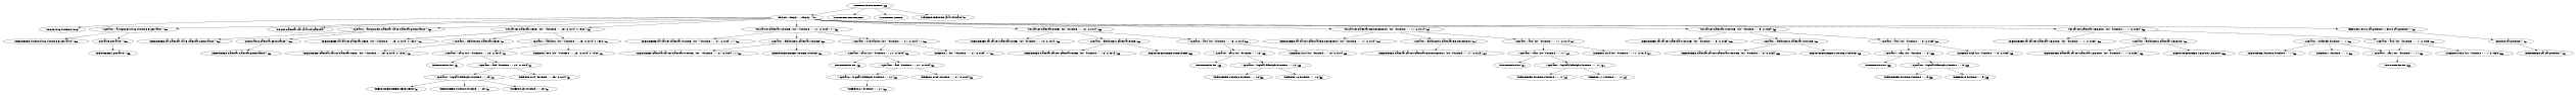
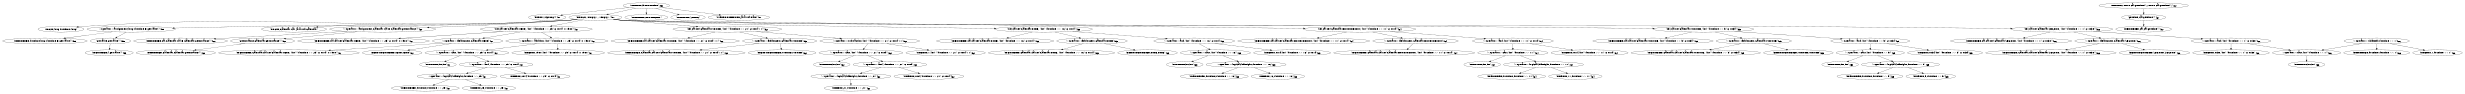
  digraph {
    fontname="DejaVu Serif"
    node [fontname="DejaVu Serif"]
    edge [fontname="DejaVu Serif"]
    n1 [label=<(METHOD,fromDosTime)<SUB>458</SUB>>]
+   n2 [label=<(PARAM,ZipLong l)<SUB>458</SUB>>]
    n3 [label=<(BLOCK,&lt;empty&gt;,&lt;empty&gt;)<SUB>458</SUB>>]
    n4 [label=<(MODIFIER,PROTECTED)>]
    n5 [label=<(MODIFIER,STATIC)>]
    n6 [label=<(METHOD_RETURN,java.util.Date)<SUB>458</SUB>>]
    n7 [label=<(LOCAL,long dosTime: long)>]
    n8 [label=<(&lt;operator&gt;.assignment,long dosTime = getValue())<SUB>459</SUB>>]
    n9 [label=<(LOCAL,Calendar cal: java.util.Calendar)>]
    n10 [label=<(&lt;operator&gt;.assignment,Calendar cal = Calendar.getInstance())<SUB>460</SUB>>]
    n11 [label=<(set,cal.set(Calendar.YEAR, (int) ((dosTime &gt;&gt; 25) &amp; 0x7f) + 1980))<SUB>461</SUB>>]
    n12 [label=<(set,cal.set(Calendar.MONTH, (int) ((dosTime &gt;&gt; 21) &amp; 0x0f) - 1))<SUB>462</SUB>>]
    n13 [label=<(set,cal.set(Calendar.DATE, (int) (dosTime &gt;&gt; 16) &amp; 0x1f))<SUB>463</SUB>>]
    n14 [label=<(set,cal.set(Calendar.HOUR_OF_DAY, (int) (dosTime &gt;&gt; 11) &amp; 0x1f))<SUB>464</SUB>>]
    n15 [label=<(set,cal.set(Calendar.MINUTE, (int) (dosTime &gt;&gt; 5) &amp; 0x3f))<SUB>465</SUB>>]
    n16 [label=<(set,cal.set(Calendar.SECOND, (int) (dosTime &lt;&lt; 1) &amp; 0x3e))<SUB>466</SUB>>]
    n17 [label=<(RETURN,return cal.getTime();,return cal.getTime();)<SUB>467</SUB>>]
    n18 [label=<(IDENTIFIER,dosTime,long dosTime = getValue())<SUB>459</SUB>>]
    n19 [label=<(getValue,getValue())<SUB>459</SUB>>]
    n20 [label=<(IDENTIFIER,cal,Calendar cal = Calendar.getInstance())<SUB>460</SUB>>]
    n21 [label=<(getInstance,Calendar.getInstance())<SUB>460</SUB>>]
    n22 [label=<(IDENTIFIER,cal,cal.set(Calendar.YEAR, (int) ((dosTime &gt;&gt; 25) &amp; 0x7f) + 1980))<SUB>461</SUB>>]
    n23 [label=<(&lt;operator&gt;.fieldAccess,Calendar.YEAR)<SUB>461</SUB>>]
    n24 [label=<(&lt;operator&gt;.addition,(int) ((dosTime &gt;&gt; 25) &amp; 0x7f) + 1980)<SUB>461</SUB>>]
    n25 [label=<(IDENTIFIER,cal,cal.set(Calendar.MONTH, (int) ((dosTime &gt;&gt; 21) &amp; 0x0f) - 1))<SUB>462</SUB>>]
    n26 [label=<(&lt;operator&gt;.fieldAccess,Calendar.MONTH)<SUB>463</SUB>>]
    n27 [label=<(&lt;operator&gt;.subtraction,(int) ((dosTime &gt;&gt; 21) &amp; 0x0f) - 1)<SUB>462</SUB>>]
    n28 [label=<(IDENTIFIER,cal,cal.set(Calendar.DATE, (int) (dosTime &gt;&gt; 16) &amp; 0x1f))<SUB>463</SUB>>]
    n29 [label=<(&lt;operator&gt;.fieldAccess,Calendar.DATE)<SUB>463</SUB>>]
    n30 [label=<(&lt;operator&gt;.and,(int) (dosTime &gt;&gt; 16) &amp; 0x1f)<SUB>463</SUB>>]
    n31 [label=<(IDENTIFIER,cal,cal.set(Calendar.HOUR_OF_DAY, (int) (dosTime &gt;&gt; 11) &amp; 0x1f))<SUB>464</SUB>>]
    n32 [label=<(&lt;operator&gt;.fieldAccess,Calendar.HOUR_OF_DAY)<SUB>464</SUB>>]
    n33 [label=<(&lt;operator&gt;.and,(int) (dosTime &gt;&gt; 11) &amp; 0x1f)<SUB>464</SUB>>]
    n34 [label=<(IDENTIFIER,cal,cal.set(Calendar.MINUTE, (int) (dosTime &gt;&gt; 5) &amp; 0x3f))<SUB>465</SUB>>]
    n35 [label=<(&lt;operator&gt;.fieldAccess,Calendar.MINUTE)<SUB>465</SUB>>]
    n36 [label=<(&lt;operator&gt;.and,(int) (dosTime &gt;&gt; 5) &amp; 0x3f)<SUB>465</SUB>>]
    n37 [label=<(IDENTIFIER,cal,cal.set(Calendar.SECOND, (int) (dosTime &lt;&lt; 1) &amp; 0x3e))<SUB>466</SUB>>]
    n38 [label=<(&lt;operator&gt;.fieldAccess,Calendar.SECOND)<SUB>466</SUB>>]
    n39 [label=<(&lt;operator&gt;.and,(int) (dosTime &lt;&lt; 1) &amp; 0x3e)<SUB>466</SUB>>]
    n40 [label=<(getTime,cal.getTime())<SUB>467</SUB>>]
    n41 [label=<(IDENTIFIER,l,getValue())<SUB>459</SUB>>]
    n42 [label=<(IDENTIFIER,Calendar,Calendar.getInstance())<SUB>460</SUB>>]
    n43 [label=<(IDENTIFIER,Calendar,cal.set(Calendar.YEAR, (int) ((dosTime &gt;&gt; 25) &amp; 0x7f) + 1980))<SUB>461</SUB>>]
    n44 [label=<(FIELD_IDENTIFIER,YEAR,YEAR)<SUB>461</SUB>>]
    n45 [label=<(&lt;operator&gt;.cast,(int) ((dosTime &gt;&gt; 25) &amp; 0x7f))<SUB>461</SUB>>]
    n46 [label=<(LITERAL,1980,(int) ((dosTime &gt;&gt; 25) &amp; 0x7f) + 1980)<SUB>461</SUB>>]
    n47 [label=<(TYPE_REF,int,int)<SUB>461</SUB>>]
    n48 [label=<(&lt;operator&gt;.and,(dosTime &gt;&gt; 25) &amp; 0x7f)<SUB>461</SUB>>]
    n49 [label=<(&lt;operator&gt;.logicalShiftRight,dosTime &gt;&gt; 25)<SUB>461</SUB>>]
    n50 [label=<(LITERAL,0x7f,(dosTime &gt;&gt; 25) &amp; 0x7f)<SUB>461</SUB>>]
    n51 [label=<(IDENTIFIER,dosTime,dosTime &gt;&gt; 25)<SUB>461</SUB>>]
    n52 [label=<(LITERAL,25,dosTime &gt;&gt; 25)<SUB>461</SUB>>]
    n53 [label=<(IDENTIFIER,Calendar,cal.set(Calendar.MONTH, (int) ((dosTime &gt;&gt; 21) &amp; 0x0f) - 1))<SUB>462</SUB>>]
    n54 [label=<(FIELD_IDENTIFIER,MONTH,MONTH)<SUB>462</SUB>>]
    n55 [label=<(&lt;operator&gt;.cast,(int) ((dosTime &gt;&gt; 21) &amp; 0x0f))<SUB>462</SUB>>]
    n56 [label=<(LITERAL,1,(int) ((dosTime &gt;&gt; 21) &amp; 0x0f) - 1)<SUB>462</SUB>>]
    n57 [label=<(TYPE_REF,int,int)<SUB>462</SUB>>]
    n58 [label=<(&lt;operator&gt;.and,(dosTime &gt;&gt; 21) &amp; 0x0f)<SUB>462</SUB>>]
    n59 [label=<(&lt;operator&gt;.logicalShiftRight,dosTime &gt;&gt; 21)<SUB>462</SUB>>]
    n60 [label=<(LITERAL,0x0f,(dosTime &gt;&gt; 21) &amp; 0x0f)<SUB>462</SUB>>]
    n61 [label=<(LITERAL,21,dosTime &gt;&gt; 21)<SUB>462</SUB>>]
    n62 [label=<(IDENTIFIER,Calendar,cal.set(Calendar.DATE, (int) (dosTime &gt;&gt; 16) &amp; 0x1f))<SUB>463</SUB>>]
    n63 [label=<(FIELD_IDENTIFIER,DATE,DATE)<SUB>463</SUB>>]
    n64 [label=<(&lt;operator&gt;.cast,(int) (dosTime &gt;&gt; 16))<SUB>463</SUB>>]
    n65 [label=<(LITERAL,0x1f,(int) (dosTime &gt;&gt; 16) &amp; 0x1f)<SUB>463</SUB>>]
    n66 [label=<(TYPE_REF,int,int)<SUB>463</SUB>>]
    n67 [label=<(&lt;operator&gt;.logicalShiftRight,dosTime &gt;&gt; 16)<SUB>463</SUB>>]
    n68 [label=<(IDENTIFIER,dosTime,dosTime &gt;&gt; 16)<SUB>463</SUB>>]
    n69 [label=<(LITERAL,16,dosTime &gt;&gt; 16)<SUB>463</SUB>>]
    n70 [label=<(IDENTIFIER,Calendar,cal.set(Calendar.HOUR_OF_DAY, (int) (dosTime &gt;&gt; 11) &amp; 0x1f))<SUB>464</SUB>>]
    n71 [label=<(&lt;operator&gt;.cast,(int) (dosTime &gt;&gt; 11))<SUB>464</SUB>>]
    n72 [label=<(LITERAL,0x1f,(int) (dosTime &gt;&gt; 11) &amp; 0x1f)<SUB>464</SUB>>]
    n73 [label=<(TYPE_REF,int,int)<SUB>464</SUB>>]
    n74 [label=<(&lt;operator&gt;.logicalShiftRight,dosTime &gt;&gt; 11)<SUB>464</SUB>>]
    n75 [label=<(IDENTIFIER,dosTime,dosTime &gt;&gt; 11)<SUB>464</SUB>>]
    n76 [label=<(LITERAL,11,dosTime &gt;&gt; 11)<SUB>464</SUB>>]
    n77 [label=<(IDENTIFIER,Calendar,cal.set(Calendar.MINUTE, (int) (dosTime &gt;&gt; 5) &amp; 0x3f))<SUB>465</SUB>>]
    n78 [label=<(FIELD_IDENTIFIER,MINUTE,MINUTE)<SUB>465</SUB>>]
    n79 [label=<(&lt;operator&gt;.cast,(int) (dosTime &gt;&gt; 5))<SUB>465</SUB>>]
    n80 [label=<(LITERAL,0x3f,(int) (dosTime &gt;&gt; 5) &amp; 0x3f)<SUB>465</SUB>>]
    n81 [label=<(TYPE_REF,int,int)<SUB>465</SUB>>]
    n82 [label=<(&lt;operator&gt;.logicalShiftRight,dosTime &gt;&gt; 5)<SUB>465</SUB>>]
    n83 [label=<(IDENTIFIER,dosTime,dosTime &gt;&gt; 5)<SUB>465</SUB>>]
    n84 [label=<(LITERAL,5,dosTime &gt;&gt; 5)<SUB>465</SUB>>]
    n85 [label=<(IDENTIFIER,Calendar,cal.set(Calendar.SECOND, (int) (dosTime &lt;&lt; 1) &amp; 0x3e))<SUB>466</SUB>>]
    n86 [label=<(FIELD_IDENTIFIER,SECOND,SECOND)<SUB>466</SUB>>]
    n87 [label=<(&lt;operator&gt;.cast,(int) (dosTime &lt;&lt; 1))<SUB>466</SUB>>]
    n88 [label=<(LITERAL,0x3e,(int) (dosTime &lt;&lt; 1) &amp; 0x3e)<SUB>466</SUB>>]
    n89 [label=<(TYPE_REF,int,int)<SUB>466</SUB>>]
    n90 [label=<(&lt;operator&gt;.shiftLeft,dosTime &lt;&lt; 1)<SUB>466</SUB>>]
    n91 [label=<(IDENTIFIER,dosTime,dosTime &lt;&lt; 1)<SUB>466</SUB>>]
    n92 [label=<(LITERAL,1,dosTime &lt;&lt; 1)<SUB>466</SUB>>]
    n93 [label=<(IDENTIFIER,cal,cal.getTime())<SUB>467</SUB>>]
+   n1 -> n2
    n1 -> n3
    n1 -> n4
    n1 -> n5
    n1 -> n6
    n3 -> n7
    n3 -> n8
    n3 -> n9
    n3 -> n10
    n3 -> n11
    n3 -> n12
    n3 -> n13
    n3 -> n14
    n3 -> n15
    n3 -> n16
-   n3 -> n17
    n8 -> n18
    n8 -> n19
    n10 -> n20
    n10 -> n21
    n11 -> n22
    n11 -> n23
    n11 -> n24
    n12 -> n25
    n12 -> n26
    n12 -> n27
    n13 -> n28
    n13 -> n29
    n13 -> n30
    n14 -> n31
    n14 -> n32
    n14 -> n33
    n15 -> n34
    n15 -> n35
    n15 -> n36
    n16 -> n37
    n16 -> n38
    n16 -> n39
    n17 -> n40
    n19 -> n41
    n21 -> n42
    n23 -> n43
-   n49 -> n44
+   n23 -> n44
    n24 -> n45
    n24 -> n46
    n26 -> n53
    n26 -> n54
    n27 -> n55
    n27 -> n56
    n29 -> n62
    n29 -> n63
    n30 -> n64
    n30 -> n65
    n32 -> n70
    n33 -> n71
    n33 -> n72
    n35 -> n77
    n35 -> n78
    n36 -> n79
    n36 -> n80
    n38 -> n85
    n38 -> n86
    n39 -> n87
    n39 -> n88
    n40 -> n93
    n45 -> n47
    n45 -> n48
    n48 -> n49
    n48 -> n50
    n49 -> n51
    n49 -> n52
    n55 -> n57
    n55 -> n58
    n58 -> n59
    n58 -> n60
    n59 -> n61
    n64 -> n66
    n64 -> n67
    n67 -> n68
    n67 -> n69
    n71 -> n73
    n71 -> n74
    n74 -> n75
    n74 -> n76
    n79 -> n81
    n79 -> n82
    n82 -> n83
    n82 -> n84
    n87 -> n89
    n90 -> n87
    n90 -> n91
    n90 -> n92
  }
